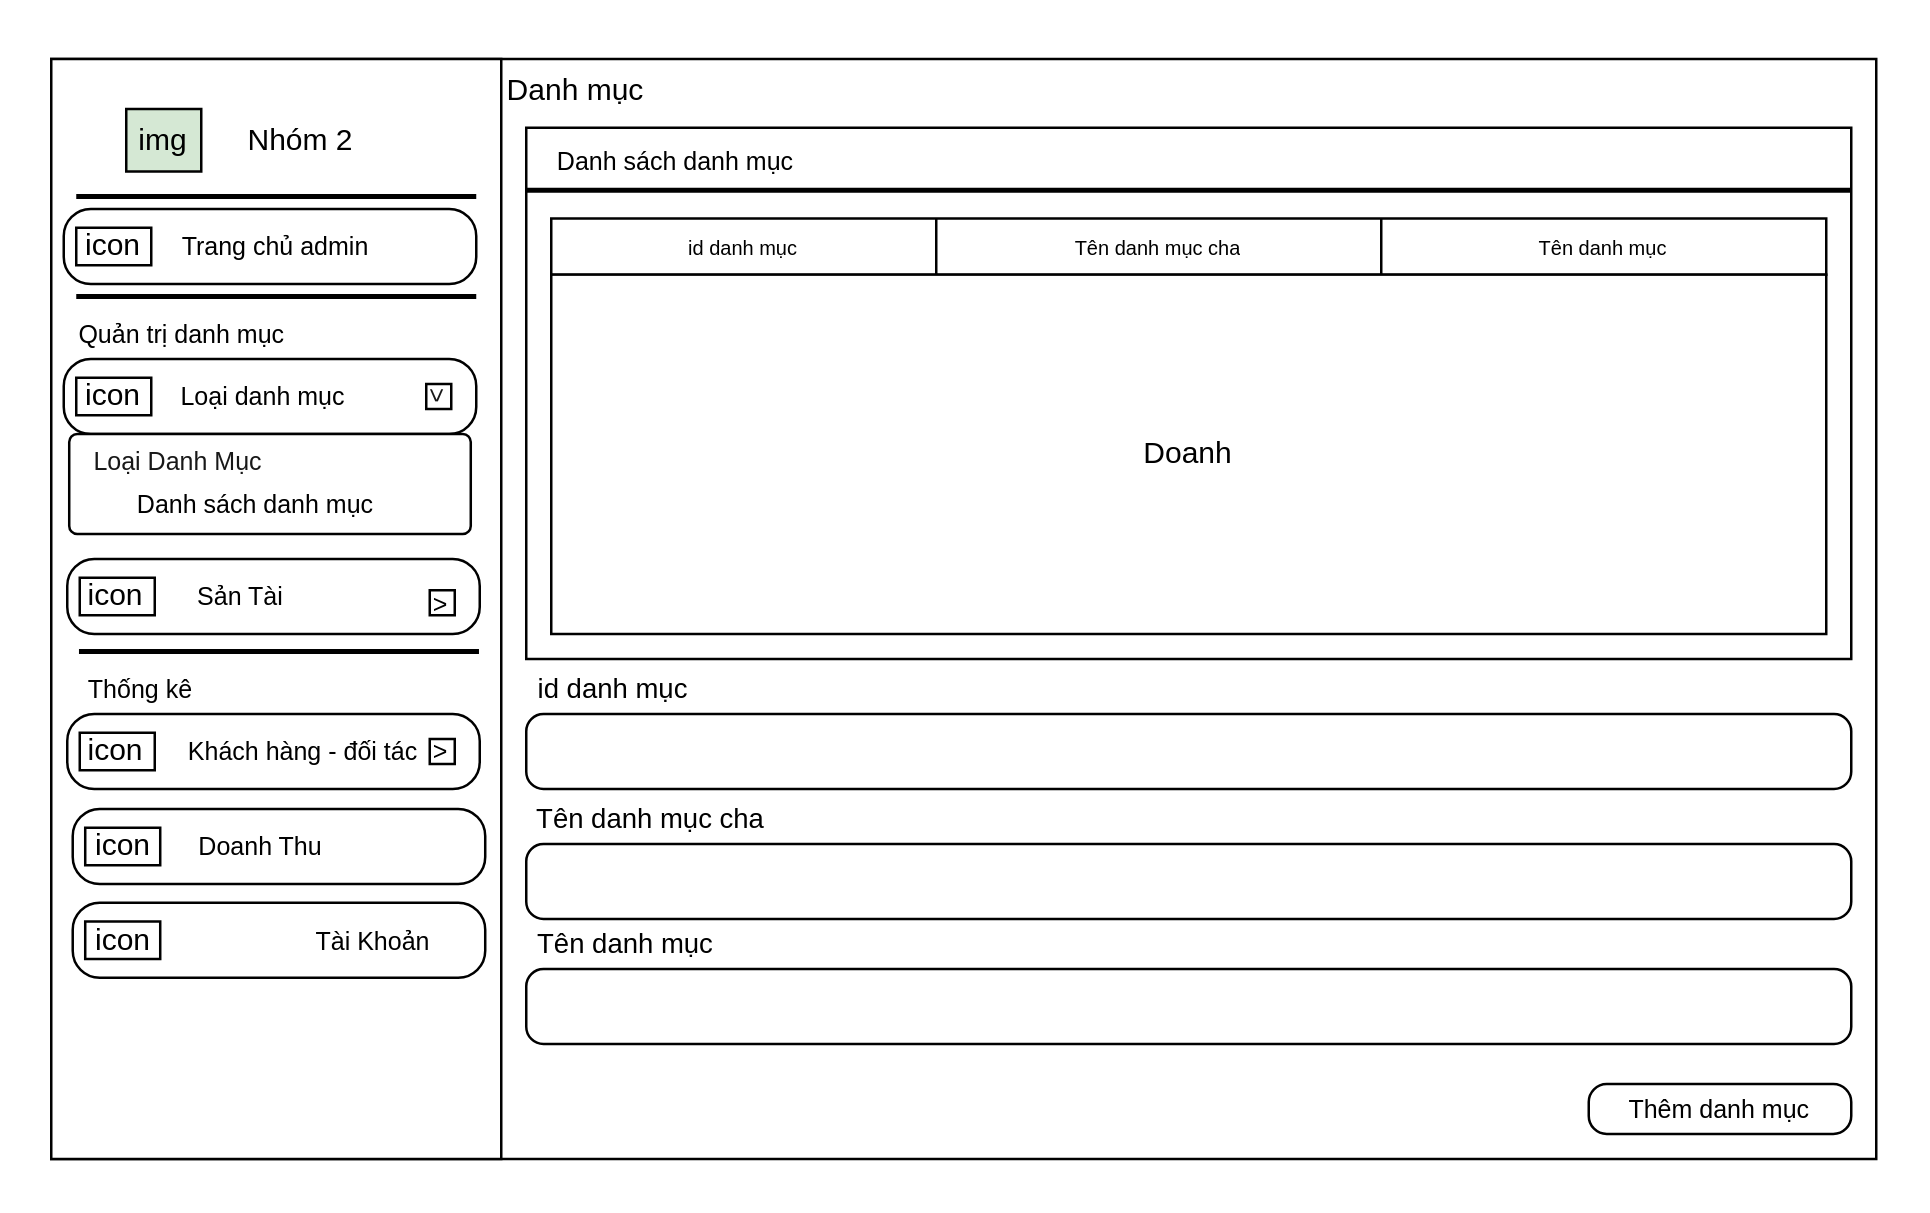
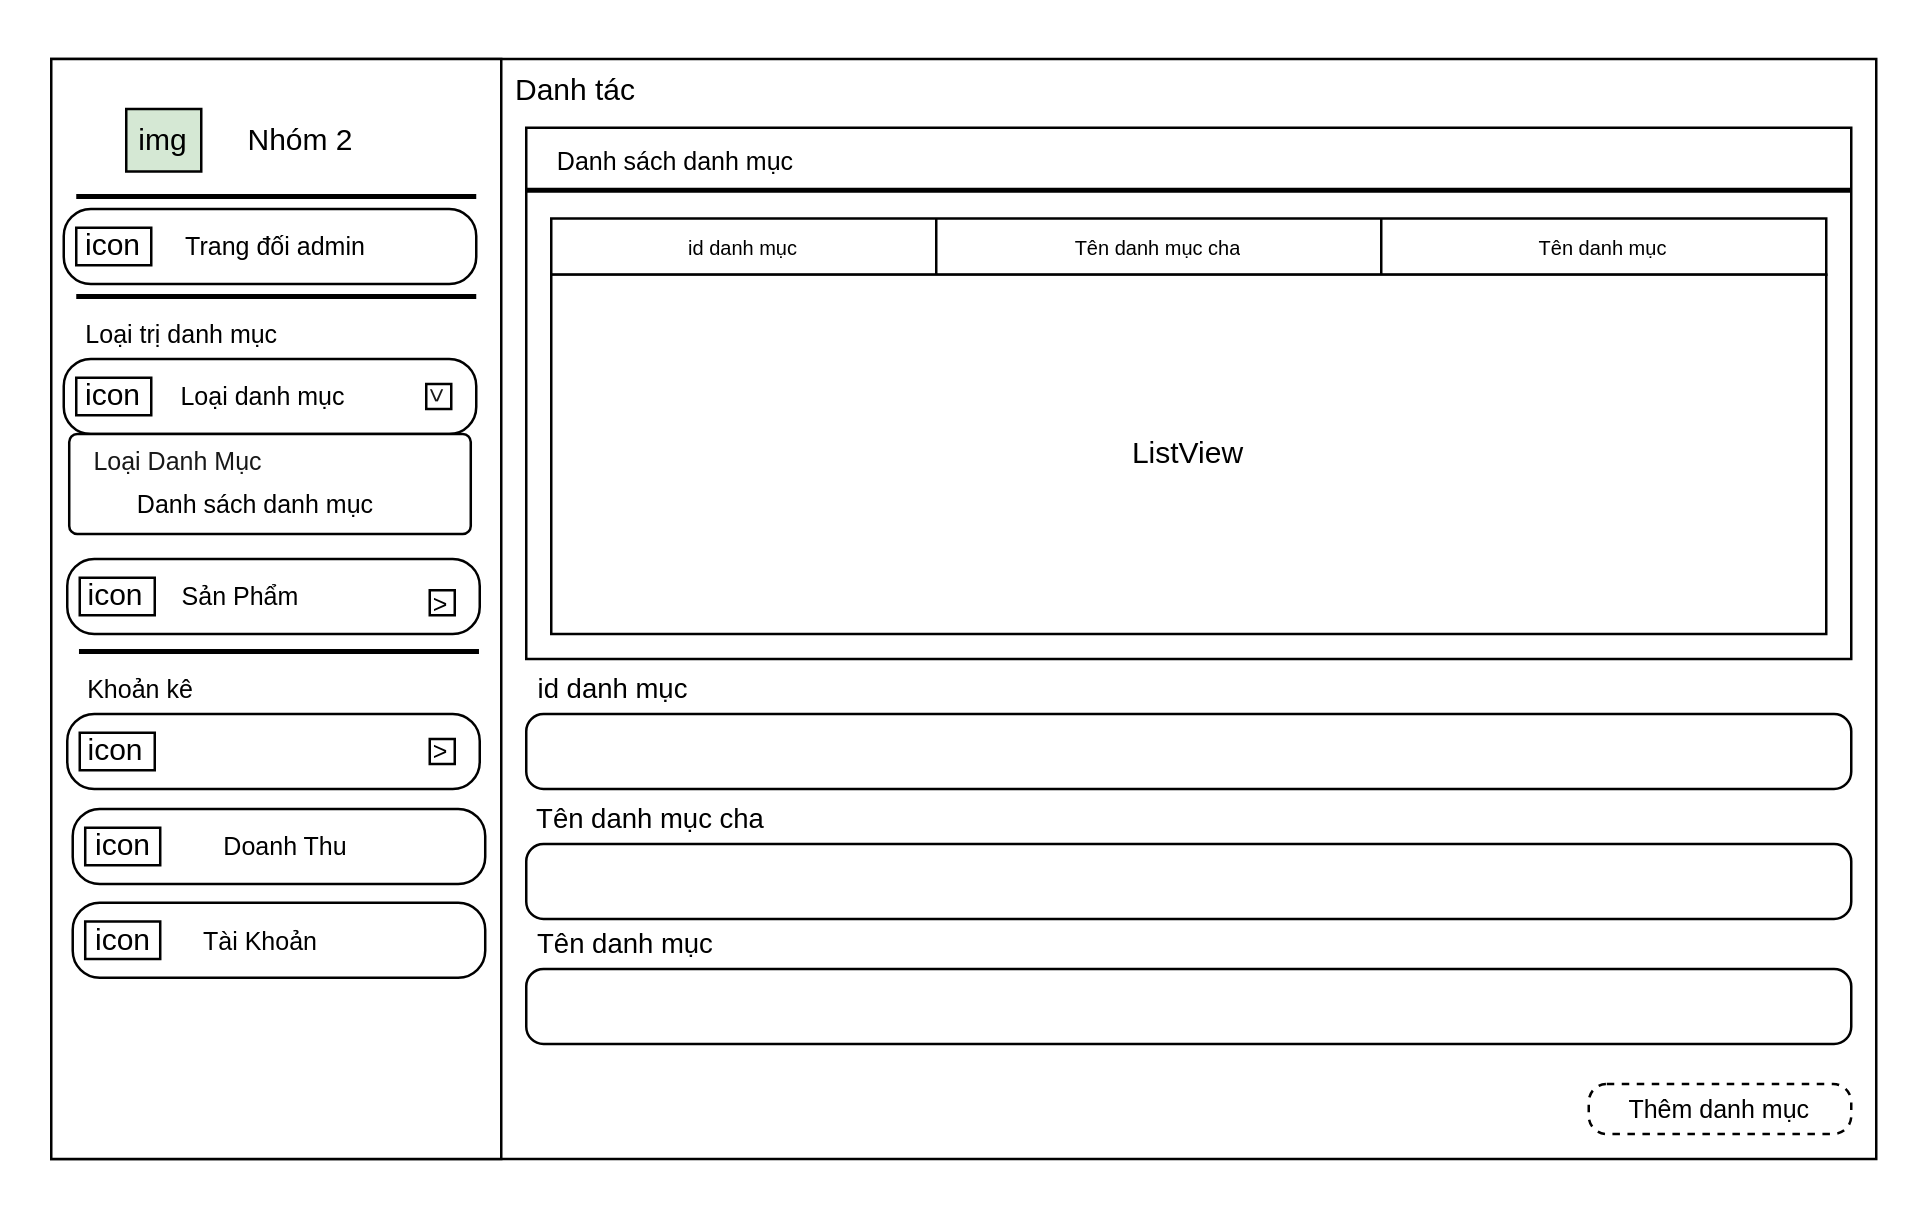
  <mxCell id="0" />
  <mxCell id="1" parent="0" />
  <mxCell id="2" value="" style="rounded=0;whiteSpace=wrap;html=1;" vertex="1" parent="1"><mxGeometry x="20" y="23" width="730" height="440" as="geometry" /></mxCell>
  <mxCell id="3" value="" style="rounded=0;whiteSpace=wrap;html=1;" vertex="1" parent="1"><mxGeometry x="20" y="23" width="180" height="440" as="geometry" /></mxCell>
  <mxCell id="4" value="" style="rounded=1;arcSize=36;whiteSpace=wrap;html=1;align=center;fontFamily=Helvetica;fontSize=10;fontColor=default;strokeColor=default;fillColor=default;" vertex="1" parent="1"><mxGeometry x="28.59" y="360.5" width="165" height="30" as="geometry" /></mxCell>
  <mxCell id="5" value="" style="rounded=0;whiteSpace=wrap;html=1;fontFamily=Helvetica;fontSize=10;fontColor=default;strokeColor=default;strokeWidth=1;fillColor=default;gradientColor=none;" vertex="1" parent="1"><mxGeometry x="210" y="50.5" width="530" height="212.5" as="geometry" /></mxCell>
  <mxCell id="6" value="" style="rounded=1;arcSize=36;whiteSpace=wrap;html=1;align=center;fontFamily=Helvetica;fontSize=10;fontColor=default;strokeColor=default;fillColor=default;" vertex="1" parent="1"><mxGeometry x="25" y="143" width="165" height="30" as="geometry" /></mxCell>
  <mxCell id="7" value="" style="rounded=1;arcSize=36;whiteSpace=wrap;html=1;align=center;fontFamily=Helvetica;fontSize=10;fontColor=default;strokeColor=default;fillColor=default;" vertex="1" parent="1"><mxGeometry x="28.59" y="323" width="165" height="30" as="geometry" /></mxCell>
  <mxCell id="8" value="" style="rounded=1;arcSize=36;whiteSpace=wrap;html=1;align=center;fontFamily=Helvetica;fontSize=10;fontColor=default;strokeColor=default;fillColor=default;" vertex="1" parent="1"><mxGeometry x="25" y="83" width="165" height="30" as="geometry" /></mxCell>
  <mxCell id="9" value="Nhóm 2" style="text;html=1;strokeColor=none;fillColor=none;align=center;verticalAlign=middle;whiteSpace=wrap;rounded=0;fontSize=12;" vertex="1" parent="1"><mxGeometry x="90" y="40.5" width="60" height="30" as="geometry" /></mxCell>
  <mxCell id="10" value="img" style="rounded=0;whiteSpace=wrap;html=1;fillColor=#d5e8d4;" vertex="1" parent="1"><mxGeometry x="50" y="43" width="30" height="25" as="geometry" /></mxCell>
  <mxCell id="11" value="" style="rounded=1;arcSize=36;whiteSpace=wrap;html=1;align=center;fontFamily=Helvetica;fontSize=10;fontColor=default;strokeColor=default;fillColor=default;" vertex="1" parent="1"><mxGeometry x="26.4" y="285" width="165" height="30" as="geometry" /></mxCell>
  <mxCell id="12" value="icon" style="rounded=0;whiteSpace=wrap;html=1;" vertex="1" parent="1"><mxGeometry x="30" y="90.5" width="30" height="15" as="geometry" /></mxCell>
  <mxCell id="13" value="" style="rounded=1;arcSize=36;whiteSpace=wrap;html=1;align=center;fontFamily=Helvetica;fontSize=10;fontColor=default;strokeColor=default;fillColor=default;" vertex="1" parent="1"><mxGeometry x="26.4" y="223" width="165" height="30" as="geometry" /></mxCell>
  <mxCell id="14" value="" style="line;strokeWidth=2;html=1;rounded=0;fontFamily=Helvetica;fontSize=12;fontColor=default;fillColor=default;" vertex="1" parent="1"><mxGeometry x="30" y="73" width="160" height="10" as="geometry" /></mxCell>
- <mxCell id="15" value="Trang chủ admin" style="text;html=1;strokeColor=none;fillColor=none;align=center;verticalAlign=middle;whiteSpace=wrap;rounded=0;fontSize=10;" vertex="1" parent="1"><mxGeometry x="70" y="90.5" width="80" height="15" as="geometry" /></mxCell>
+ <mxCell id="15" value="Trang đối admin" style="text;html=1;strokeColor=none;fillColor=none;align=center;verticalAlign=middle;whiteSpace=wrap;rounded=0;fontSize=10;" vertex="1" parent="1"><mxGeometry x="70" y="90.5" width="80" height="15" as="geometry" /></mxCell>
  <mxCell id="16" value="" style="line;strokeWidth=2;html=1;rounded=0;fontFamily=Helvetica;fontSize=12;fontColor=default;fillColor=default;" vertex="1" parent="1"><mxGeometry x="30" y="113" width="160" height="10" as="geometry" /></mxCell>
  <mxCell id="17" value="Loại danh mục" style="text;html=1;strokeColor=none;fillColor=none;align=center;verticalAlign=middle;whiteSpace=wrap;rounded=0;fontSize=10;" vertex="1" parent="1"><mxGeometry x="70" y="153" width="70" height="10" as="geometry" /></mxCell>
- <mxCell id="18" value="Sản Tài" style="text;html=1;strokeColor=none;fillColor=none;align=center;verticalAlign=middle;whiteSpace=wrap;rounded=0;fontSize=10;" vertex="1" parent="1"><mxGeometry x="71.4" y="230.5" width="50" height="15" as="geometry" /></mxCell>
- <mxCell id="19" value="Khách hàng - đối tác" style="text;html=1;strokeColor=none;fillColor=none;align=center;verticalAlign=middle;whiteSpace=wrap;rounded=0;fontSize=10;" vertex="1" parent="1"><mxGeometry x="71.4" y="292.5" width="100" height="15" as="geometry" /></mxCell>
+ <mxCell id="18" value="Sản Phẩm" style="text;html=1;strokeColor=none;fillColor=none;align=center;verticalAlign=middle;whiteSpace=wrap;rounded=0;fontSize=10;" vertex="1" parent="1"><mxGeometry x="71.4" y="230.5" width="50" height="15" as="geometry" /></mxCell>
  <mxCell id="20" value="" style="line;strokeWidth=2;html=1;rounded=0;fontFamily=Helvetica;fontSize=12;fontColor=default;fillColor=default;" vertex="1" parent="1"><mxGeometry x="31.09" y="255" width="160" height="10" as="geometry" /></mxCell>
- <mxCell id="21" value="Quản trị danh mục" style="text;html=1;strokeColor=none;fillColor=none;align=center;verticalAlign=middle;whiteSpace=wrap;rounded=0;fontSize=10;" vertex="1" parent="1"><mxGeometry x="25" y="123" width="95" height="20" as="geometry" /></mxCell>
- <mxCell id="22" value="Thống kê" style="text;html=1;strokeColor=none;fillColor=none;align=center;verticalAlign=middle;whiteSpace=wrap;rounded=0;fontSize=10;" vertex="1" parent="1"><mxGeometry x="31.4" y="265" width="50" height="20" as="geometry" /></mxCell>
- <mxCell id="23" value="Doanh Thu" style="text;html=1;strokeColor=none;fillColor=none;align=center;verticalAlign=middle;whiteSpace=wrap;rounded=0;fontSize=10;" vertex="1" parent="1"><mxGeometry x="73.59" y="330.5" width="60" height="15" as="geometry" /></mxCell>
- <mxCell id="24" value="Tài Khoản" style="text;html=1;strokeColor=none;fillColor=none;align=center;verticalAlign=middle;whiteSpace=wrap;rounded=0;fontSize=10;" vertex="1" parent="1"><mxGeometry x="118.59" y="368" width="60" height="15" as="geometry" /></mxCell>
+ <mxCell id="21" value="Loại trị danh mục" style="text;html=1;strokeColor=none;fillColor=none;align=center;verticalAlign=middle;whiteSpace=wrap;rounded=0;fontSize=10;" vertex="1" parent="1"><mxGeometry x="25" y="123" width="95" height="20" as="geometry" /></mxCell>
+ <mxCell id="22" value="Khoản kê" style="text;html=1;strokeColor=none;fillColor=none;align=center;verticalAlign=middle;whiteSpace=wrap;rounded=0;fontSize=10;" vertex="1" parent="1"><mxGeometry x="31.4" y="265" width="50" height="20" as="geometry" /></mxCell>
+ <mxCell id="23" value="Doanh Thu" style="text;html=1;strokeColor=none;fillColor=none;align=center;verticalAlign=middle;whiteSpace=wrap;rounded=0;fontSize=10;" vertex="1" parent="1"><mxGeometry x="83.59" y="330.5" width="60" height="15" as="geometry" /></mxCell>
+ <mxCell id="24" value="Tài Khoản" style="text;html=1;strokeColor=none;fillColor=none;align=center;verticalAlign=middle;whiteSpace=wrap;rounded=0;fontSize=10;" vertex="1" parent="1"><mxGeometry x="73.59" y="368" width="60" height="15" as="geometry" /></mxCell>
  <mxCell id="25" value="icon" style="rounded=0;whiteSpace=wrap;html=1;" vertex="1" parent="1"><mxGeometry x="30" y="150.5" width="30" height="15" as="geometry" /></mxCell>
  <mxCell id="26" value="icon" style="rounded=0;whiteSpace=wrap;html=1;" vertex="1" parent="1"><mxGeometry x="31.4" y="230.5" width="30" height="15" as="geometry" /></mxCell>
  <mxCell id="27" value="icon" style="rounded=0;whiteSpace=wrap;html=1;" vertex="1" parent="1"><mxGeometry x="31.4" y="292.5" width="30" height="15" as="geometry" /></mxCell>
  <mxCell id="28" value="icon" style="rounded=0;whiteSpace=wrap;html=1;" vertex="1" parent="1"><mxGeometry x="33.59" y="330.5" width="30" height="15" as="geometry" /></mxCell>
  <mxCell id="29" value="icon" style="rounded=0;whiteSpace=wrap;html=1;" vertex="1" parent="1"><mxGeometry x="33.59" y="368" width="30" height="15" as="geometry" /></mxCell>
- <mxCell id="30" value="Danh mục" style="text;html=1;strokeColor=none;fillColor=none;align=center;verticalAlign=middle;whiteSpace=wrap;rounded=0;fontSize=12;" vertex="1" parent="1"><mxGeometry x="200" y="20.5" width="60" height="30" as="geometry" /></mxCell>
+ <mxCell id="30" value="Danh tác" style="text;html=1;strokeColor=none;fillColor=none;align=center;verticalAlign=middle;whiteSpace=wrap;rounded=0;fontSize=12;" vertex="1" parent="1"><mxGeometry x="200" y="20.5" width="60" height="30" as="geometry" /></mxCell>
  <mxCell id="31" value="Danh sách danh mục" style="text;html=1;strokeColor=none;fillColor=none;align=center;verticalAlign=middle;whiteSpace=wrap;rounded=0;fontFamily=Helvetica;fontSize=10;fontColor=default;" vertex="1" parent="1"><mxGeometry x="220" y="55.5" width="100" height="17.5" as="geometry" /></mxCell>
  <mxCell id="32" value="&amp;gt;" style="rounded=0;whiteSpace=wrap;html=1;fontFamily=Helvetica;fontSize=10;fontColor=default;strokeColor=default;fillColor=default;strokeWidth=1;gradientColor=none;" vertex="1" parent="1"><mxGeometry x="171.4" y="235.5" width="10" height="10" as="geometry" /></mxCell>
  <mxCell id="33" value="" style="rounded=1;arcSize=8;whiteSpace=wrap;html=1;align=center;fontFamily=Helvetica;fontSize=10;fontColor=default;strokeColor=default;fillColor=default;" vertex="1" parent="1"><mxGeometry x="27.19" y="173" width="160.62" height="40" as="geometry" /></mxCell>
  <mxCell id="34" value="Loại Danh Mục" style="text;html=1;strokeColor=none;fillColor=none;align=center;verticalAlign=middle;whiteSpace=wrap;rounded=0;fontFamily=Helvetica;fontSize=10;fontColor=default;textOpacity=90;spacing=2;spacingBottom=14;" vertex="1" parent="1"><mxGeometry x="32.19" y="185.5" width="77.81" height="10" as="geometry" /></mxCell>
  <mxCell id="35" value="Danh sách danh mục" style="text;html=1;strokeColor=none;fillColor=none;align=center;verticalAlign=middle;whiteSpace=wrap;rounded=0;fontFamily=Helvetica;fontSize=10;fontColor=default;" vertex="1" parent="1"><mxGeometry x="48.6" y="195.5" width="105.93" height="10" as="geometry" /></mxCell>
  <mxCell id="36" value="" style="shape=table;html=1;whiteSpace=wrap;startSize=0;container=1;collapsible=0;childLayout=tableLayout;rounded=0;fontFamily=Helvetica;fontSize=7;fontColor=default;strokeColor=default;strokeWidth=1;fillColor=default;gradientColor=none;direction=east;flipV=1;" vertex="1" parent="1"><mxGeometry x="220" y="86.75" width="510" height="22.5" as="geometry" /></mxCell>
  <mxCell id="37" value="" style="shape=tableRow;horizontal=0;startSize=0;swimlaneHead=0;swimlaneBody=0;top=0;left=0;bottom=0;right=0;collapsible=0;dropTarget=0;fillColor=none;points=[[0,0.5],[1,0.5]];portConstraint=eastwest;rounded=0;fontFamily=Helvetica;fontSize=8;fontColor=default;strokeColor=default;strokeWidth=1;html=1;" vertex="1" parent="36"><mxGeometry width="510" height="23" as="geometry" /></mxCell>
  <mxCell id="38" value="&lt;font style=&quot;font-size: 8px&quot;&gt;id danh mục&lt;/font&gt;" style="shape=partialRectangle;html=1;whiteSpace=wrap;connectable=0;fillColor=none;top=0;left=0;bottom=0;right=0;overflow=hidden;rounded=0;fontFamily=Helvetica;fontSize=10;fontColor=default;strokeColor=default;strokeWidth=1;" vertex="1" parent="37"><mxGeometry width="154" height="23" as="geometry"><mxRectangle width="154" height="23" as="alternateBounds" /></mxGeometry></mxCell>
  <mxCell id="39" value="&lt;font style=&quot;font-size: 8px&quot;&gt;Tên danh mục cha&lt;/font&gt;" style="shape=partialRectangle;html=1;whiteSpace=wrap;connectable=0;fillColor=none;top=0;left=0;bottom=0;right=0;overflow=hidden;rounded=0;fontFamily=Helvetica;fontSize=10;fontColor=default;strokeColor=default;strokeWidth=1;" vertex="1" parent="37"><mxGeometry x="154" width="178" height="23" as="geometry"><mxRectangle width="178" height="23" as="alternateBounds" /></mxGeometry></mxCell>
  <mxCell id="40" value="&lt;font style=&quot;font-size: 8px&quot;&gt;Tên danh mục&lt;/font&gt;" style="shape=partialRectangle;html=1;whiteSpace=wrap;connectable=0;fillColor=none;top=0;left=0;bottom=0;right=0;overflow=hidden;rounded=0;fontFamily=Helvetica;fontSize=10;fontColor=default;strokeColor=default;strokeWidth=1;" vertex="1" parent="37"><mxGeometry x="332" width="178" height="23" as="geometry"><mxRectangle width="178" height="23" as="alternateBounds" /></mxGeometry></mxCell>
  <mxCell id="41" value="" style="line;strokeWidth=2;html=1;rounded=0;fontFamily=Helvetica;fontSize=12;fontColor=default;fillColor=default;" vertex="1" parent="1"><mxGeometry x="210" y="70.5" width="530" height="10" as="geometry" /></mxCell>
- <mxCell id="42" value="&lt;font style=&quot;font-size: 12px&quot;&gt;Doanh&lt;/font&gt;" style="rounded=0;whiteSpace=wrap;html=1;fontFamily=Helvetica;fontSize=8;fontColor=default;strokeColor=default;strokeWidth=1;fillColor=default;gradientColor=none;" vertex="1" parent="1"><mxGeometry x="220" y="109.25" width="510" height="143.75" as="geometry" /></mxCell>
+ <mxCell id="42" value="&lt;font style=&quot;font-size: 12px&quot;&gt;ListView&lt;/font&gt;" style="rounded=0;whiteSpace=wrap;html=1;fontFamily=Helvetica;fontSize=8;fontColor=default;strokeColor=default;strokeWidth=1;fillColor=default;gradientColor=none;" vertex="1" parent="1"><mxGeometry x="220" y="109.25" width="510" height="143.75" as="geometry" /></mxCell>
  <mxCell id="43" value="&amp;gt;" style="rounded=0;whiteSpace=wrap;html=1;fontFamily=Helvetica;fontSize=10;fontColor=default;strokeColor=default;fillColor=default;strokeWidth=1;gradientColor=none;textOpacity=90;rotation=90;" vertex="1" parent="1"><mxGeometry x="170" y="153" width="10" height="10" as="geometry" /></mxCell>
  <mxCell id="44" value="&amp;gt;" style="rounded=0;whiteSpace=wrap;html=1;fontFamily=Helvetica;fontSize=10;fontColor=default;strokeColor=default;fillColor=default;strokeWidth=1;gradientColor=none;" vertex="1" parent="1"><mxGeometry x="171.4" y="295" width="10" height="10" as="geometry" /></mxCell>
  <mxCell id="45" value="" style="rounded=1;arcSize=23;whiteSpace=wrap;html=1;align=center;fontFamily=Helvetica;fontSize=10;fontColor=default;strokeColor=default;fillColor=default;" vertex="1" parent="1"><mxGeometry x="210" y="285" width="530" height="30" as="geometry" /></mxCell>
  <mxCell id="46" value="id danh mục" style="text;html=1;strokeColor=none;fillColor=none;align=center;verticalAlign=middle;whiteSpace=wrap;rounded=0;fontSize=11;" vertex="1" parent="1"><mxGeometry x="210" y="271" width="70" height="8" as="geometry" /></mxCell>
  <mxCell id="47" value="" style="rounded=1;arcSize=23;whiteSpace=wrap;html=1;align=center;fontFamily=Helvetica;fontSize=10;fontColor=default;strokeColor=default;fillColor=default;" vertex="1" parent="1"><mxGeometry x="210" y="337" width="530" height="30" as="geometry" /></mxCell>
  <mxCell id="48" value="Tên danh mục cha" style="text;html=1;strokeColor=none;fillColor=none;align=center;verticalAlign=middle;whiteSpace=wrap;rounded=0;fontSize=11;" vertex="1" parent="1"><mxGeometry x="210" y="323" width="100" height="8" as="geometry" /></mxCell>
  <mxCell id="49" value="" style="rounded=1;arcSize=23;whiteSpace=wrap;html=1;align=center;fontFamily=Helvetica;fontSize=10;fontColor=default;strokeColor=default;fillColor=default;" vertex="1" parent="1"><mxGeometry x="210" y="387" width="530" height="30" as="geometry" /></mxCell>
  <mxCell id="50" value="Tên danh mục" style="text;html=1;strokeColor=none;fillColor=none;align=center;verticalAlign=middle;whiteSpace=wrap;rounded=0;fontSize=11;" vertex="1" parent="1"><mxGeometry x="210" y="373" width="80" height="8" as="geometry" /></mxCell>
- <mxCell id="51" value="Thêm danh mục" style="rounded=1;arcSize=36;whiteSpace=wrap;html=1;align=center;fontFamily=Helvetica;fontSize=10;fontColor=default;strokeColor=default;fillColor=default;" vertex="1" parent="1"><mxGeometry x="635" y="433" width="105" height="20" as="geometry" /></mxCell>
+ <mxCell id="51" value="Thêm danh mục" style="rounded=1;arcSize=36;whiteSpace=wrap;html=1;align=center;fontFamily=Helvetica;fontSize=10;fontColor=default;strokeColor=default;fillColor=default;dashed=1;" vertex="1" parent="1"><mxGeometry x="635" y="433" width="105" height="20" as="geometry" /></mxCell>
